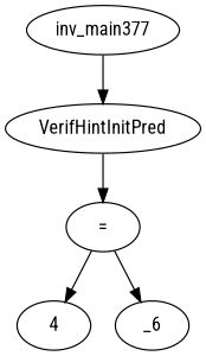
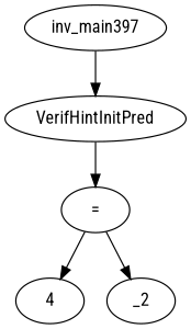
  digraph {
    fontname="Roboto Condensed"
    node [fontname="Roboto Condensed"]
    edge [fontname="Roboto Condensed"]
-   n1 [label=inv_main377]
+   n1 [label=inv_main397]
    n2 [label=VerifHintInitPred]
    n3 [label="="]
    n4 [label=4]
-   n5 [label=_6]
+   n5 [label=_2]
    n1 -> n2
    n2 -> n3
    n3 -> n4
    n3 -> n5
  }
